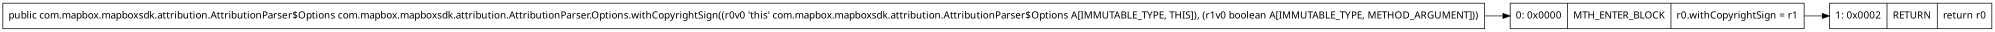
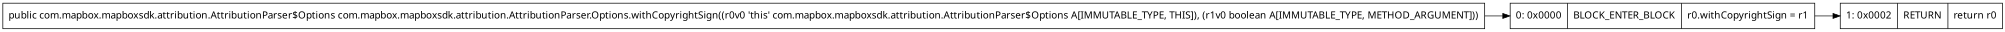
  digraph {
    rankdir=LR
    fontname="Noto Sans"
    node [shape=record fontname="Noto Sans"]
    edge [fontname="Noto Sans"]
-   n1 [label="{0\:\ 0x0000|MTH_ENTER_BLOCK\l|r0.withCopyrightSign = r1\l}"]
+   n1 [label="{0\:\ 0x0000|BLOCK_ENTER_BLOCK\l|r0.withCopyrightSign = r1\l}"]
    n2 [label="{1\:\ 0x0002|RETURN\l|return r0\l}"]
    n3 [label="{public com.mapbox.mapboxsdk.attribution.AttributionParser$Options com.mapbox.mapboxsdk.attribution.AttributionParser.Options.withCopyrightSign((r0v0 'this' com.mapbox.mapboxsdk.attribution.AttributionParser$Options A[IMMUTABLE_TYPE, THIS]), (r1v0 boolean A[IMMUTABLE_TYPE, METHOD_ARGUMENT])) }"]
    n1 -> n2
    n3 -> n1
  }
